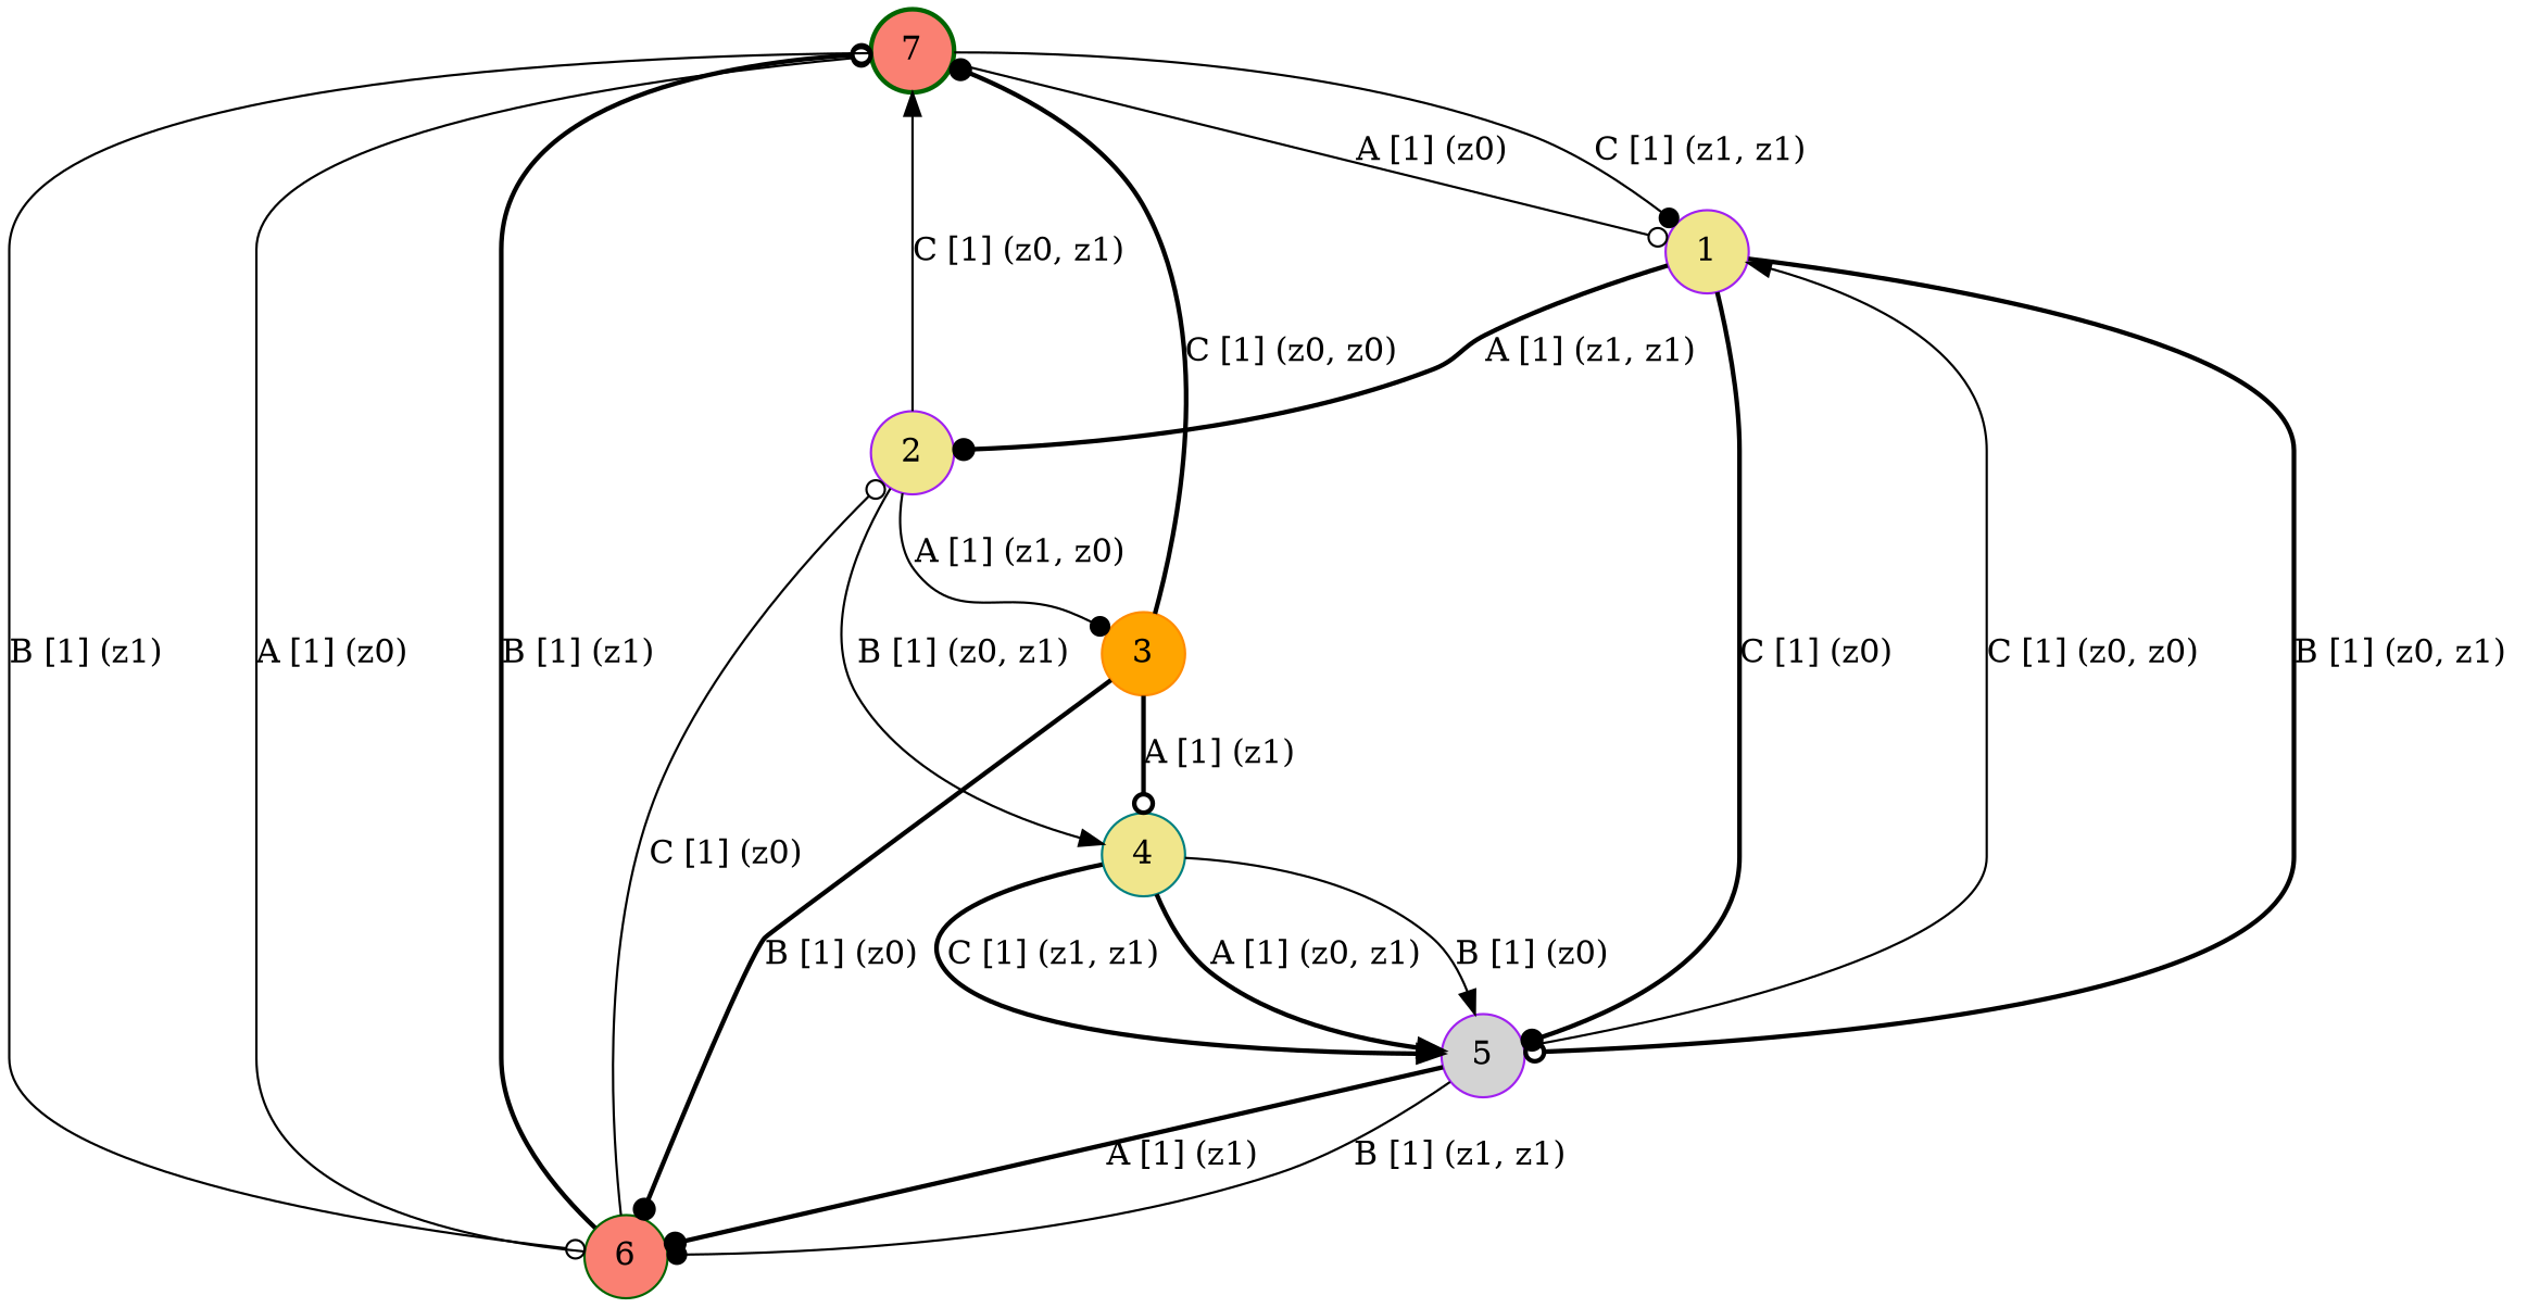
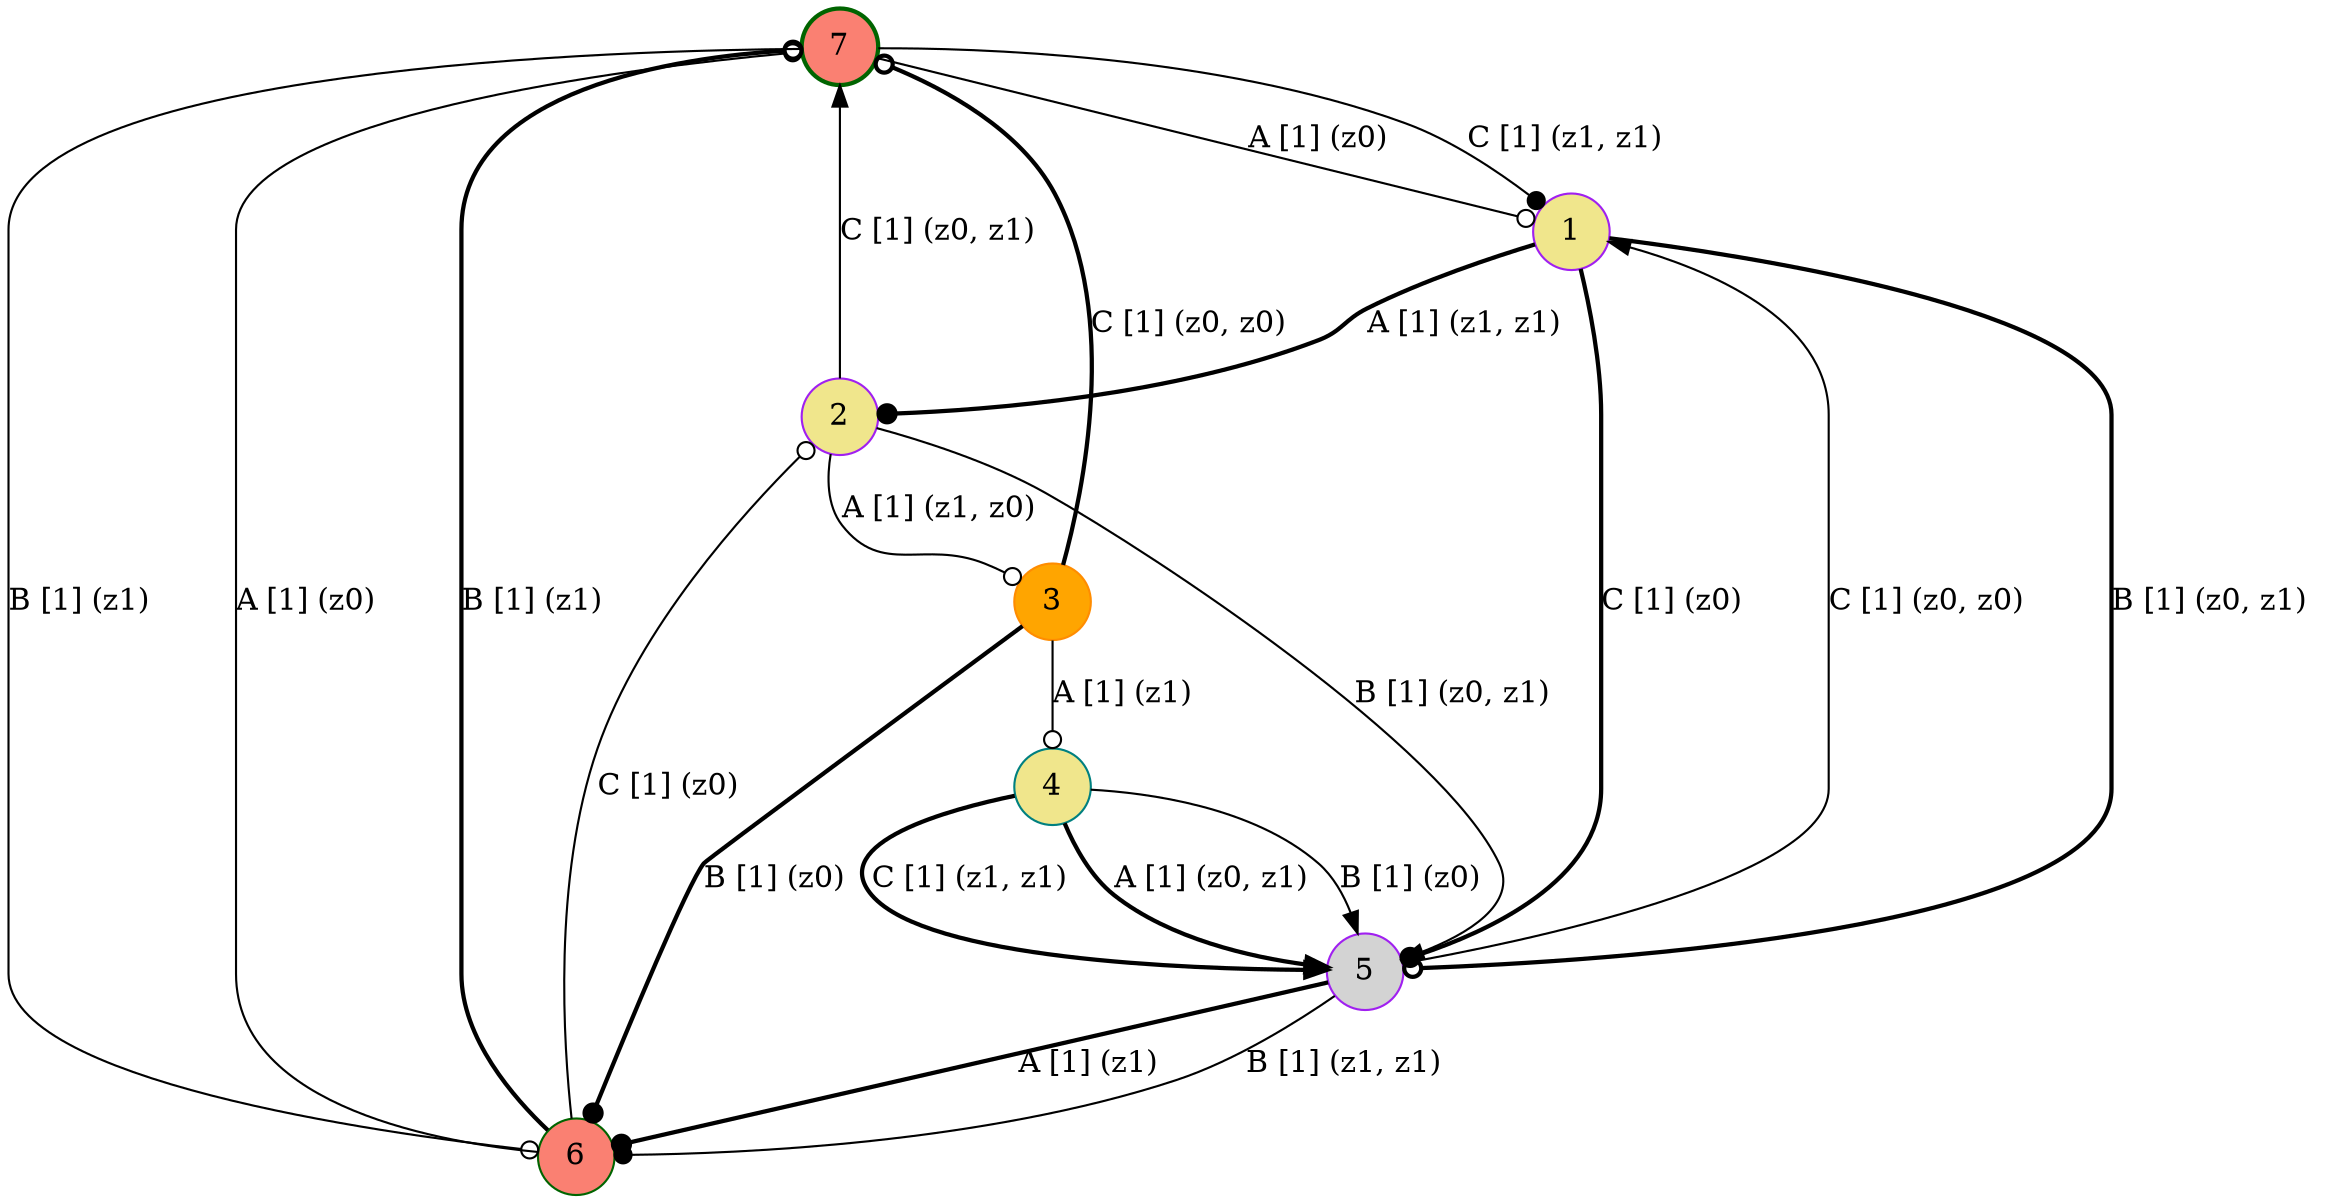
  digraph {
    node [color=purple fillcolor=khaki shape=circle style=filled]
    edge [arrowhead=dot style=solid]
    n1 [color=darkgreen fillcolor=salmon label=7 style="bold,filled"]
    1
    6 [color=darkgreen fillcolor=salmon]
    2
    5 [fillcolor=lightgrey]
    3 [color=darkorange fillcolor=orange]
    4 [color=teal]
    n1 -> 1 [arrowhead=odot label="A [1] (z0) "]
    n1 -> 1 [label="C [1] (z1, z1) "]
    n1 -> 6 [arrowhead=odot label="B [1] (z1) "]
    1 -> 2 [label="A [1] (z1, z1) " style=bold]
    1 -> 5 [arrowhead=odot label="B [1] (z0, z1) " style=bold]
    1 -> 5 [label="C [1] (z0) " style=bold]
    6 -> n1 [arrowhead=odot label="A [1] (z0) "]
    6 -> n1 [arrowhead=odot label="B [1] (z1) " style=bold]
    6 -> 2 [arrowhead=odot label="C [1] (z0) "]
    2 -> n1 [arrowhead=normal label="C [1] (z0, z1) "]
-   2 -> 3 [label="A [1] (z1, z0) "]
-   2 -> 4 [arrowhead=normal label="B [1] (z0, z1) "]
+   2 -> 3 [arrowhead=odot label="A [1] (z1, z0) "]
+   2 -> 5 [arrowhead=normal label="B [1] (z0, z1) "]
    5 -> 1 [arrowhead=normal label="C [1] (z0, z0) "]
    5 -> 6 [label="A [1] (z1) " style=bold]
    5 -> 6 [label="B [1] (z1, z1) "]
-   3 -> n1 [label="C [1] (z0, z0) " style=bold]
+   3 -> n1 [arrowhead=odot label="C [1] (z0, z0) " style=bold]
    3 -> 6 [label="B [1] (z0) " style=bold]
-   3 -> 4 [arrowhead=odot label="A [1] (z1) " style=bold]
+   3 -> 4 [arrowhead=odot label="A [1] (z1) "]
    4 -> 5 [arrowhead=normal label="A [1] (z0, z1) " style=bold]
    4 -> 5 [arrowhead=normal label="B [1] (z0) "]
    4 -> 5 [arrowhead=normal label="C [1] (z1, z1) " style=bold]
  }
